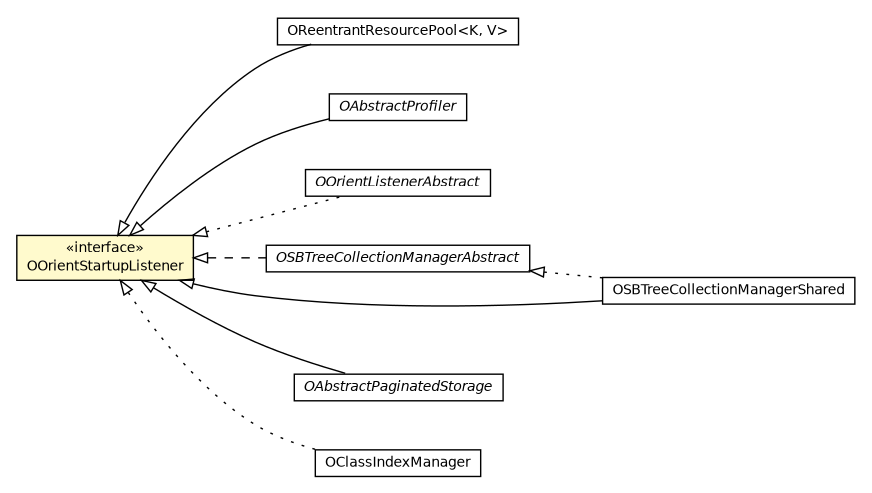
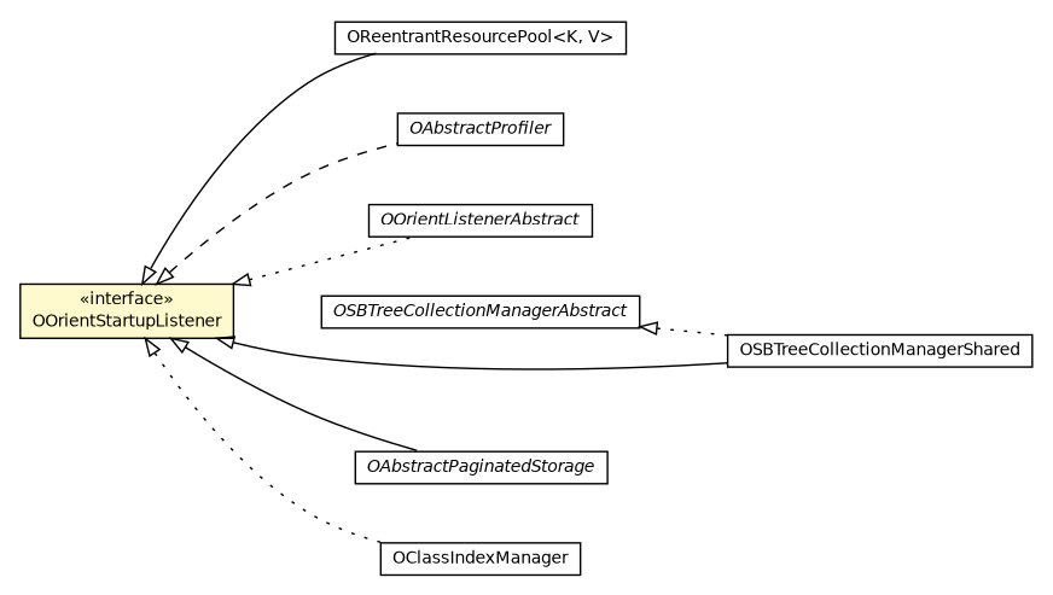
  digraph {
    nodesep=0.25
    rankdir=LR
    ranksep=0.5
    node [fontcolor=black fontname=Helvetica fontsize=10.0 shape=plaintext]
    edge [arrowtail=empty dir=back fontname=Helvetica fontsize=10 headport=p labelfontname=Helvetica labelfontsize=10 style=solid tailport=p]
    n1 [label=<<table title="com.orientechnologies.common.concur.resource.OReentrantResourcePool" border="0" cellborder="1" cellspacing="0" cellpadding="2" port="p" href="../../common/concur/resource/OReentrantResourcePool.html"> 		<tr><td><table border="0" cellspacing="0" cellpadding="1"> <tr><td align="center" balign="center"> OReentrantResourcePool&lt;K, V&gt; </td></tr> 		</table></td></tr> 		</table>>]
    n2 [label=<<table title="com.orientechnologies.common.profiler.OAbstractProfiler" border="0" cellborder="1" cellspacing="0" cellpadding="2" port="p" href="../../common/profiler/OAbstractProfiler.html"> 		<tr><td><table border="0" cellspacing="0" cellpadding="1"> <tr><td align="center" balign="center"><font face="Helvetica-Oblique"> OAbstractProfiler </font></td></tr> 		</table></td></tr> 		</table>>]
    n3 [label=<<table title="com.orientechnologies.orient.core.OOrientStartupListener" border="0" cellborder="1" cellspacing="0" cellpadding="2" port="p" bgcolor="lemonChiffon" href="./OOrientStartupListener.html"> 		<tr><td><table border="0" cellspacing="0" cellpadding="1"> <tr><td align="center" balign="center"> &#171;interface&#187; </td></tr> <tr><td align="center" balign="center"> OOrientStartupListener </td></tr> 		</table></td></tr> 		</table>>]
    n4 [label=<<table title="com.orientechnologies.orient.core.OOrientListenerAbstract" border="0" cellborder="1" cellspacing="0" cellpadding="2" port="p" href="./OOrientListenerAbstract.html"> 		<tr><td><table border="0" cellspacing="0" cellpadding="1"> <tr><td align="center" balign="center"><font face="Helvetica-Oblique"> OOrientListenerAbstract </font></td></tr> 		</table></td></tr> 		</table>>]
    n5 [label=<<table title="com.orientechnologies.orient.core.db.record.ridbag.sbtree.OSBTreeCollectionManagerAbstract" border="0" cellborder="1" cellspacing="0" cellpadding="2" port="p" href="./db/record/ridbag/sbtree/OSBTreeCollectionManagerAbstract.html"> 		<tr><td><table border="0" cellspacing="0" cellpadding="1"> <tr><td align="center" balign="center"><font face="Helvetica-Oblique"> OSBTreeCollectionManagerAbstract </font></td></tr> 		</table></td></tr> 		</table>>]
    n6 [label=<<table title="com.orientechnologies.orient.core.db.record.ridbag.sbtree.OSBTreeCollectionManagerShared" border="0" cellborder="1" cellspacing="0" cellpadding="2" port="p" href="./db/record/ridbag/sbtree/OSBTreeCollectionManagerShared.html"> 		<tr><td><table border="0" cellspacing="0" cellpadding="1"> <tr><td align="center" balign="center"> OSBTreeCollectionManagerShared </td></tr> 		</table></td></tr> 		</table>>]
    n7 [label=<<table title="com.orientechnologies.orient.core.storage.impl.local.OAbstractPaginatedStorage" border="0" cellborder="1" cellspacing="0" cellpadding="2" port="p" href="./storage/impl/local/OAbstractPaginatedStorage.html"> 		<tr><td><table border="0" cellspacing="0" cellpadding="1"> <tr><td align="center" balign="center"><font face="Helvetica-Oblique"> OAbstractPaginatedStorage </font></td></tr> 		</table></td></tr> 		</table>>]
    n8 [label=<<table title="com.orientechnologies.orient.core.index.OClassIndexManager" border="0" cellborder="1" cellspacing="0" cellpadding="2" port="p" href="./index/OClassIndexManager.html"> 		<tr><td><table border="0" cellspacing="0" cellpadding="1"> <tr><td align="center" balign="center"> OClassIndexManager </td></tr> 		</table></td></tr> 		</table>>]
    n3 -> n1
-   n3 -> n2
+   n3 -> n2 [style=dashed]
    n3 -> n4 [style=dotted]
-   n3 -> n5 [style=dashed]
    n3 -> n6
    n3 -> n7
    n3 -> n8 [style=dotted]
    n5 -> n6 [style=dotted]
  }
